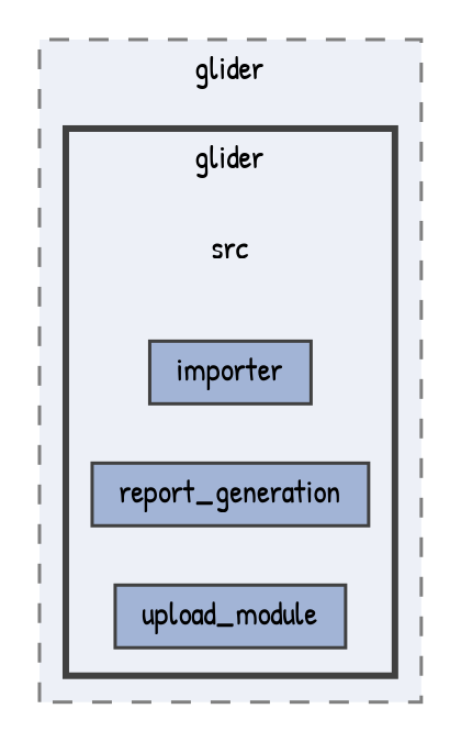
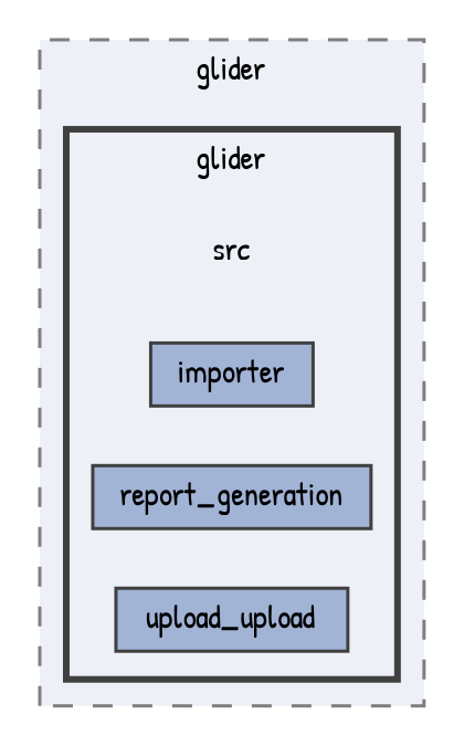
  digraph {
    compound=true
    rankdir=LR
    fontname="Patrick Hand"
    node [fontname="Patrick Hand" fontsize=10 shape=box color=grey25 fillcolor="#a2b4d6" style=filled]
    n1 [height=0.2 label=src shape=plaintext width=0.4 color="" fillcolor="" style=""]
    n2 [height=0.2 label=importer width=0.4]
    n3 [height=0.2 label=report_generation width=0.4]
-   n4 [height=0.2 label=upload_module width=0.4]
+   n4 [height=0.2 label=upload_upload width=0.4]
    subgraph cluster_1 {
      bgcolor="#edf0f7"
      fontsize=10
      label=glider
      pencolor=grey50
      style="filled,dashed"
      subgraph cluster_2 {
        bgcolor="#edf0f7"
        fontsize=10
        pencolor=grey25
        style="filled,bold"
        n1
        n2
        n3
        n4
      }
    }
  }
